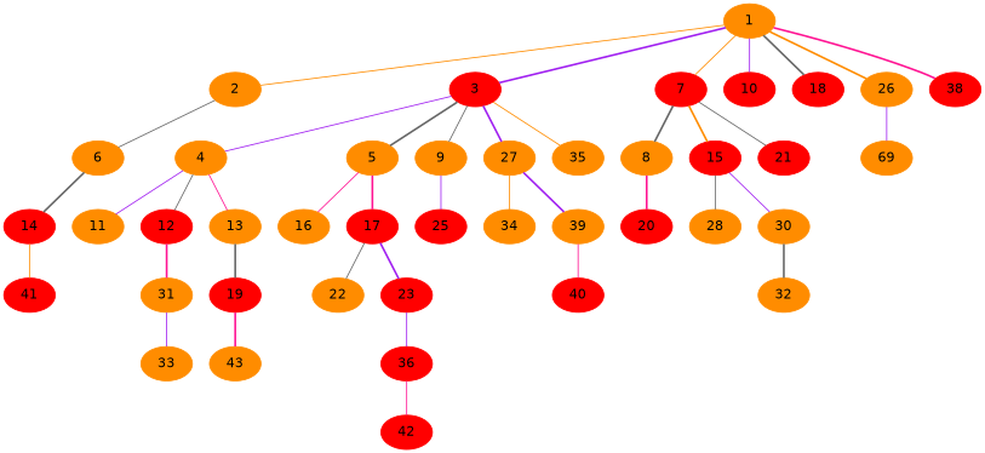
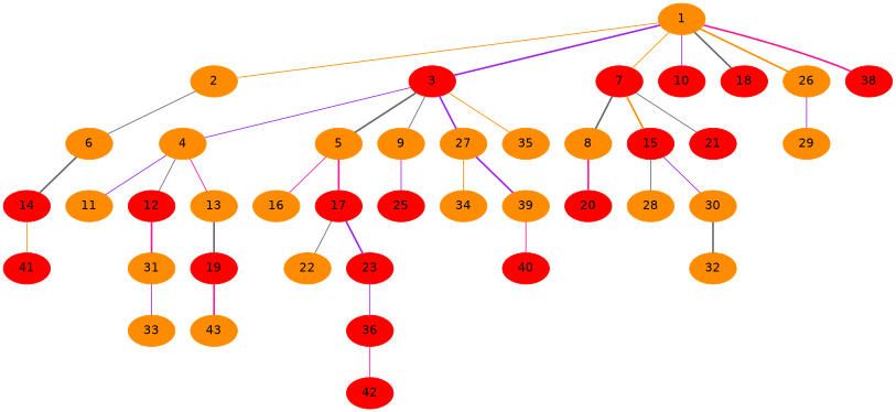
  graph {
    fontname="DejaVu Sans"
    node [color=darkorange fontname="DejaVu Sans" style=filled]
    edge [color=purple fontname="DejaVu Sans" style=solid weight=1.0]
    1
    2
    3 [color=red]
    7 [color=red]
    10 [color=red]
    18 [color=red]
    26
    38 [color=red]
    6
    4
    5
    9
    27
    35
    8
    15 [color=red]
    21 [color=red]
-   29 [label=69]
+   29
    14 [color=red]
    11
    12 [color=red]
    13
    16
    17 [color=red]
    25 [color=red]
    34
    39
    31
    19 [color=red]
    22
    23 [color=red]
    41 [color=red]
    20 [color=red]
    28
    30
    33
    43
    32
    36 [color=red]
    42 [color=red]
    40 [color=red]
    1 -- 2 [color=darkorange]
    1 -- 3 [style=bold]
    1 -- 7 [color=darkorange]
    1 -- 10
    1 -- 18 [color=gray40 style=bold]
    1 -- 26 [color=darkorange style=bold]
    1 -- 38 [color=deeppink style=bold]
    2 -- 6 [color=gray40]
    3 -- 4
    3 -- 5 [color=gray40 style=bold]
    3 -- 9 [color=gray40]
    3 -- 27 [style=bold]
    3 -- 35 [color=darkorange]
    7 -- 8 [color=gray40 style=bold]
    7 -- 15 [color=darkorange style=bold]
    7 -- 21 [color=gray40 weight=2.0]
    26 -- 29
    6 -- 14 [color=gray40 style=bold]
    4 -- 11
    4 -- 12 [color=gray40]
    4 -- 13 [color=deeppink]
    5 -- 16 [color=deeppink]
    5 -- 17 [color=deeppink style=bold]
    9 -- 25 [weight=2.0]
    27 -- 34 [color=darkorange]
    27 -- 39 [style=bold]
    8 -- 20 [color=deeppink style=bold weight=2.0]
    15 -- 28 [color=gray40]
    15 -- 30
    14 -- 41 [color=darkorange]
    12 -- 31 [color=deeppink style=bold]
    13 -- 19 [color=gray40 style=bold]
    17 -- 22 [color=gray40]
    17 -- 23 [style=bold]
    39 -- 40 [color=deeppink]
    31 -- 33
    19 -- 43 [color=deeppink style=bold]
    23 -- 36
    30 -- 32 [color=gray40 style=bold]
    36 -- 42 [color=deeppink]
  }
